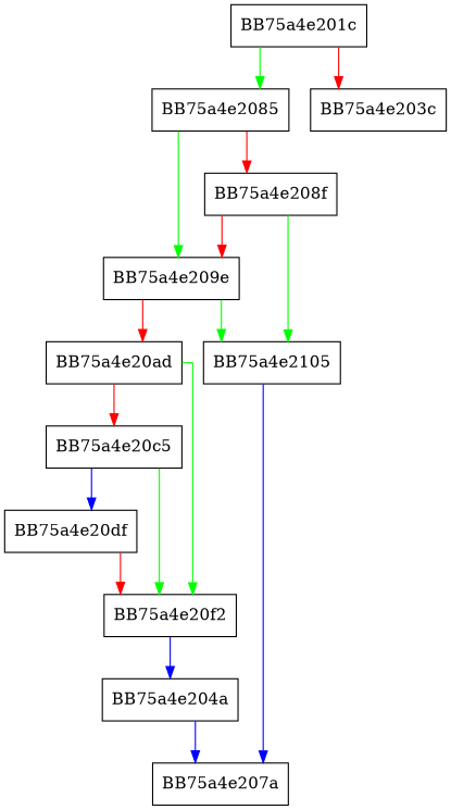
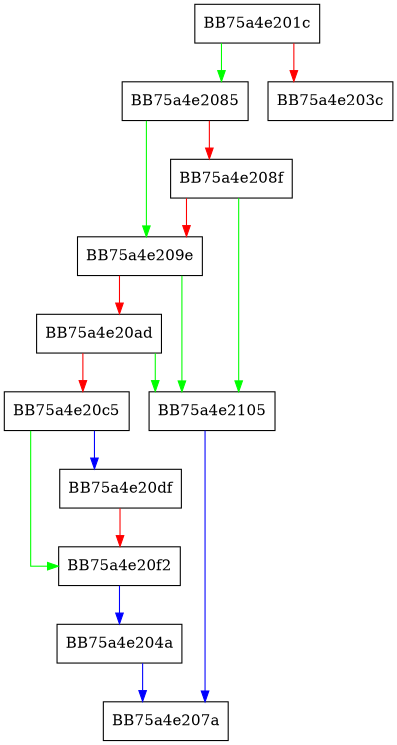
  digraph {
    splines=ortho
    node [shape=box]
    edge [color=green]
    BB75a4e201c
    BB75a4e2085
    BB75a4e203c
    BB75a4e209e
    BB75a4e208f
    BB75a4e2105
    BB75a4e20ad
    BB75a4e204a
    BB75a4e207a
    BB75a4e20c5
    BB75a4e20f2
    BB75a4e20df
    BB75a4e201c -> BB75a4e2085
    BB75a4e201c -> BB75a4e203c [color=red]
    BB75a4e2085 -> BB75a4e209e
    BB75a4e2085 -> BB75a4e208f [color=red]
    BB75a4e209e -> BB75a4e2105
    BB75a4e209e -> BB75a4e20ad [color=red]
    BB75a4e208f -> BB75a4e209e [color=red]
    BB75a4e208f -> BB75a4e2105
    BB75a4e2105 -> BB75a4e207a [color=blue]
-   BB75a4e20ad -> BB75a4e20f2
+   BB75a4e20ad -> BB75a4e2105
    BB75a4e20ad -> BB75a4e20c5 [color=red]
    BB75a4e204a -> BB75a4e207a [color=blue]
    BB75a4e20c5 -> BB75a4e20f2
    BB75a4e20c5 -> BB75a4e20df [color=blue]
    BB75a4e20f2 -> BB75a4e204a [color=blue]
    BB75a4e20df -> BB75a4e20f2 [color=red]
  }
